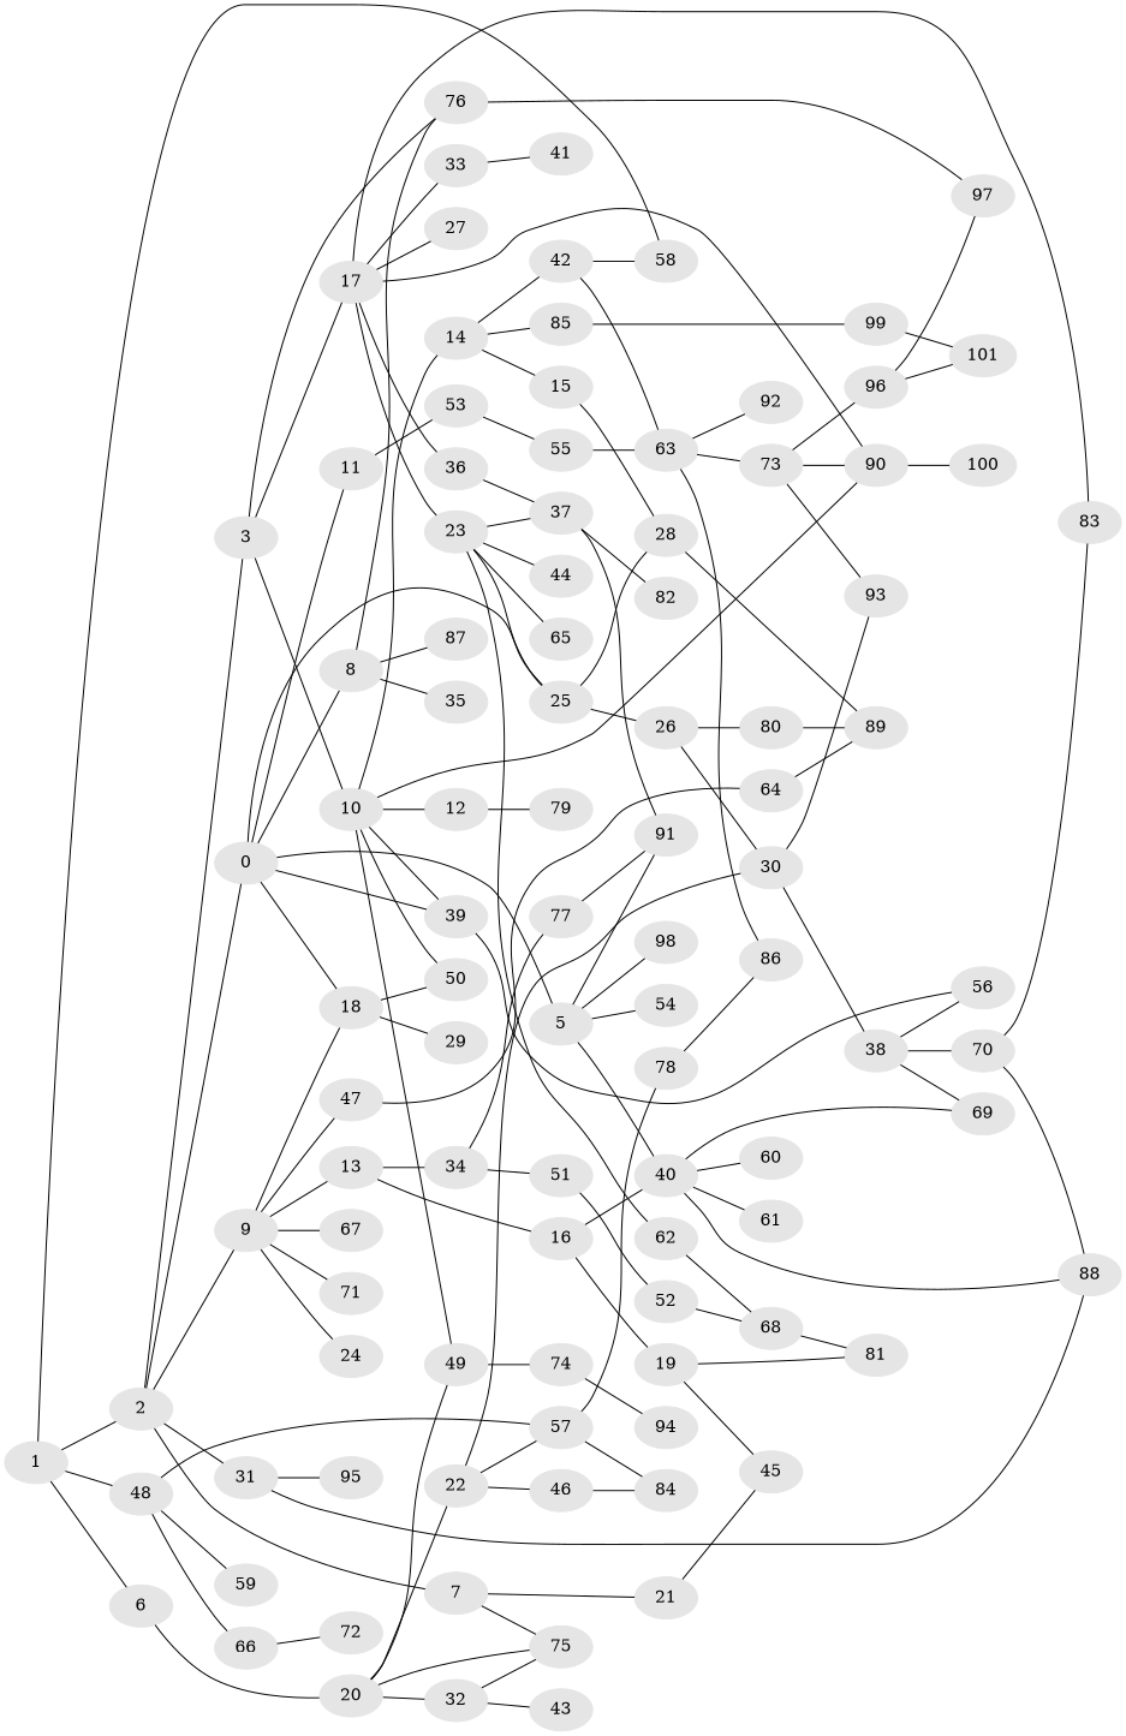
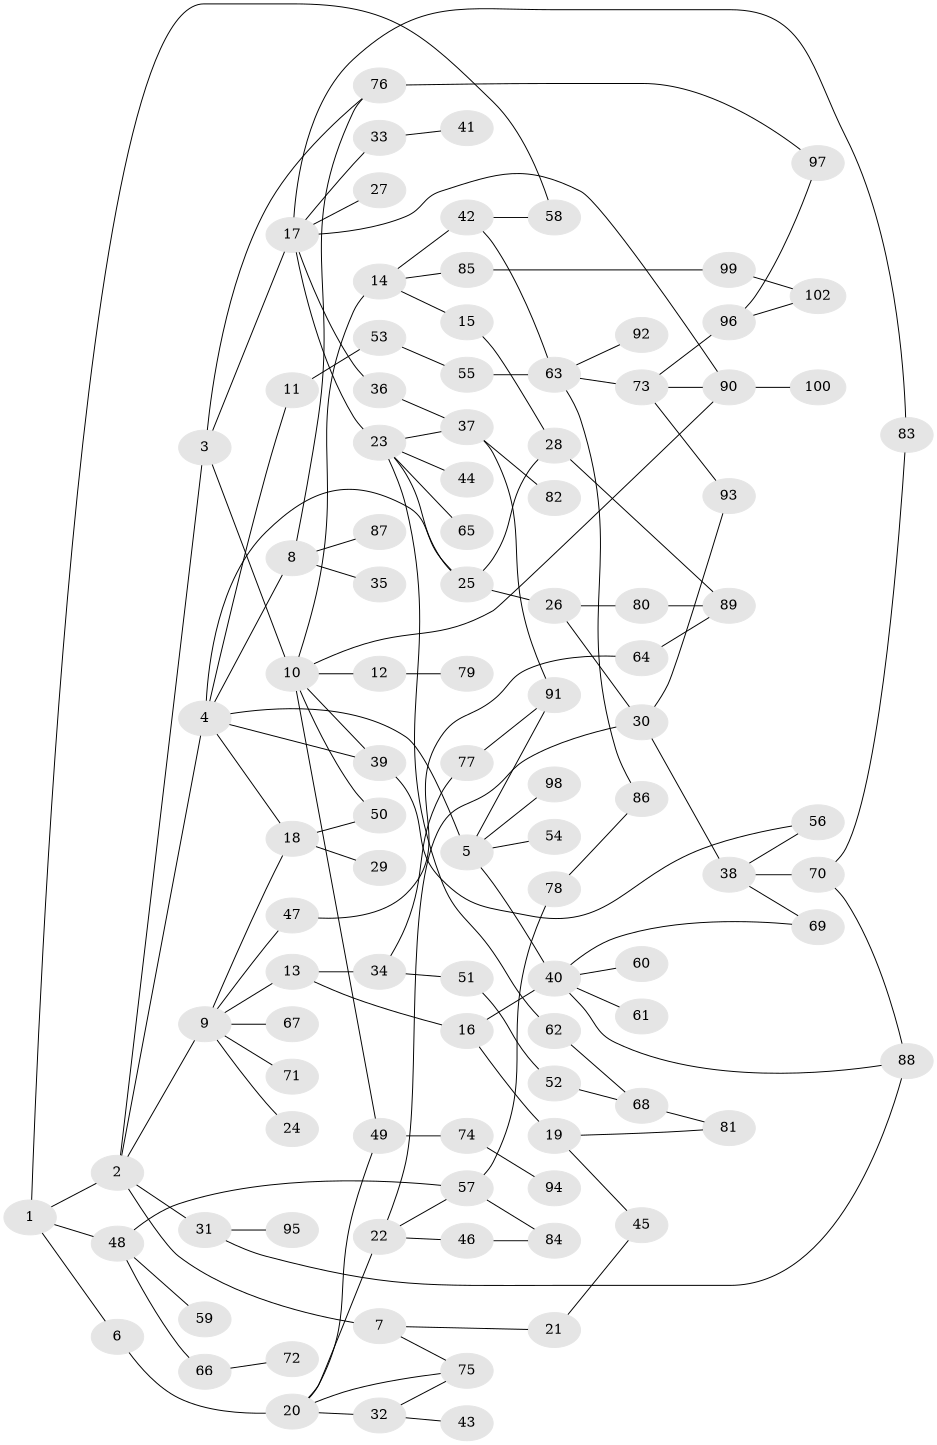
  graph {
    rankdir=LR
    node [color=gray90 style=filled]
    1
    2
    6
    48
    58
    3
-   4 [label=0]
+   4
    7
    9
    31
    20
    57
    59
    66
    10
    17
    76
    5
    8
    11
    18
    25
    39
    21
    75
    13
    24
    47
    67
    71
    88
    95
    12
    14
    49
    50
    90
    23
    27
    33
    36
    83
    97
    40
    54
    91
    98
    35
    87
    53
    29
    28
    26
    56
    60
    61
    69
    22
    32
    45
    16
    34
    64
    79
    15
    42
    85
    74
    100
    55
    19
    51
    77
    63
    99
    89
    81
    37
    44
    62
    65
    41
    30
    46
    43
    38
    93
    84
    78
    82
    68
    80
    70
    52
    73
    86
    92
    72
    94
    96
-   102 [label=101]
+   102
    1 -- 2
    1 -- 6
    1 -- 48
    1 -- 58
    2 -- 3
    2 -- 4
    2 -- 7
    2 -- 9
    2 -- 31
    6 -- 20
    48 -- 57
    48 -- 59
    48 -- 66
    3 -- 10
    3 -- 17
    3 -- 76
    4 -- 5
    4 -- 8
    4 -- 11
    4 -- 18
    4 -- 25
    4 -- 39
    7 -- 21
    7 -- 75
    9 -- 18
    9 -- 13
    9 -- 24
    9 -- 47
    9 -- 67
    9 -- 71
    31 -- 88
    31 -- 95
    20 -- 75
    20 -- 49
    20 -- 22
    20 -- 32
    57 -- 84
    57 -- 78
    66 -- 72
    10 -- 39
    10 -- 12
    10 -- 14
    10 -- 49
    10 -- 50
    10 -- 90
    17 -- 90
    17 -- 23
    17 -- 27
    17 -- 33
    17 -- 36
    17 -- 83
    76 -- 97
    5 -- 40
    5 -- 54
    5 -- 91
    5 -- 98
    8 -- 76
    8 -- 35
    8 -- 87
    11 -- 53
    18 -- 50
    18 -- 29
    25 -- 28
    25 -- 26
    39 -- 56
    21 -- 45
    13 -- 16
    13 -- 34
    47 -- 64
    12 -- 79
    14 -- 15
    14 -- 42
    14 -- 85
    49 -- 74
    90 -- 100
    23 -- 25
    23 -- 37
    23 -- 44
    23 -- 62
    23 -- 65
    33 -- 41
    36 -- 37
    40 -- 88
    40 -- 60
    40 -- 61
    40 -- 69
    53 -- 55
    28 -- 89
    26 -- 30
    26 -- 80
    22 -- 57
    22 -- 30
    22 -- 46
    32 -- 75
    32 -- 43
    16 -- 40
    16 -- 19
    34 -- 51
    34 -- 77
    64 -- 89
    15 -- 28
    42 -- 58
    42 -- 63
    85 -- 99
    74 -- 94
    55 -- 63
    19 -- 45
    19 -- 81
    51 -- 52
    77 -- 91
    63 -- 73
    63 -- 86
    63 -- 92
    99 -- 102
    37 -- 91
    37 -- 82
    62 -- 68
    30 -- 38
    30 -- 93
    46 -- 84
    38 -- 56
    38 -- 69
    38 -- 70
    78 -- 86
    68 -- 81
    80 -- 89
    70 -- 88
    70 -- 83
    52 -- 68
    73 -- 90
    73 -- 93
    73 -- 96
    96 -- 97
    96 -- 102
  }
